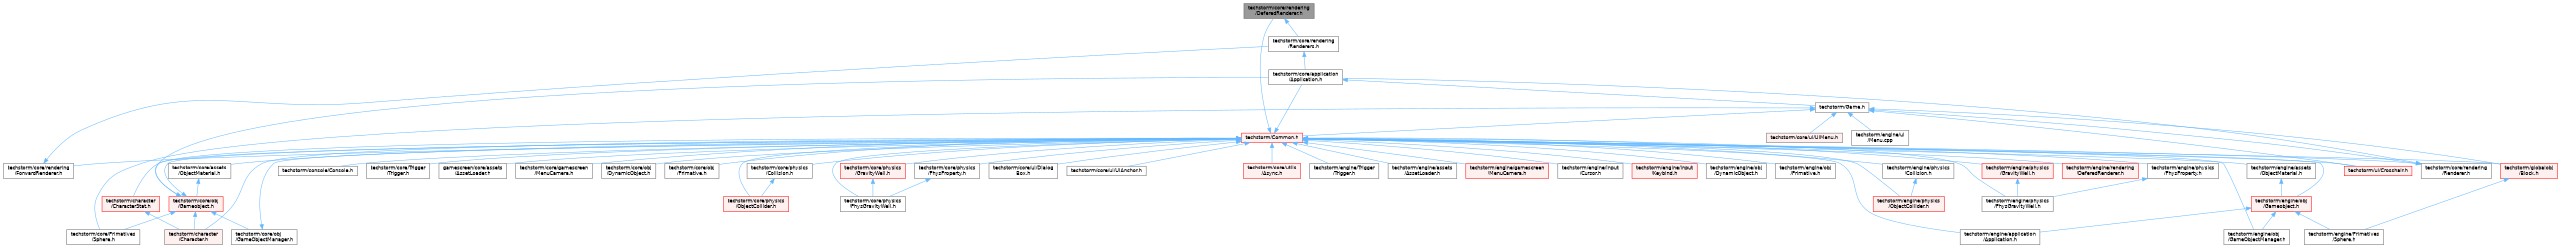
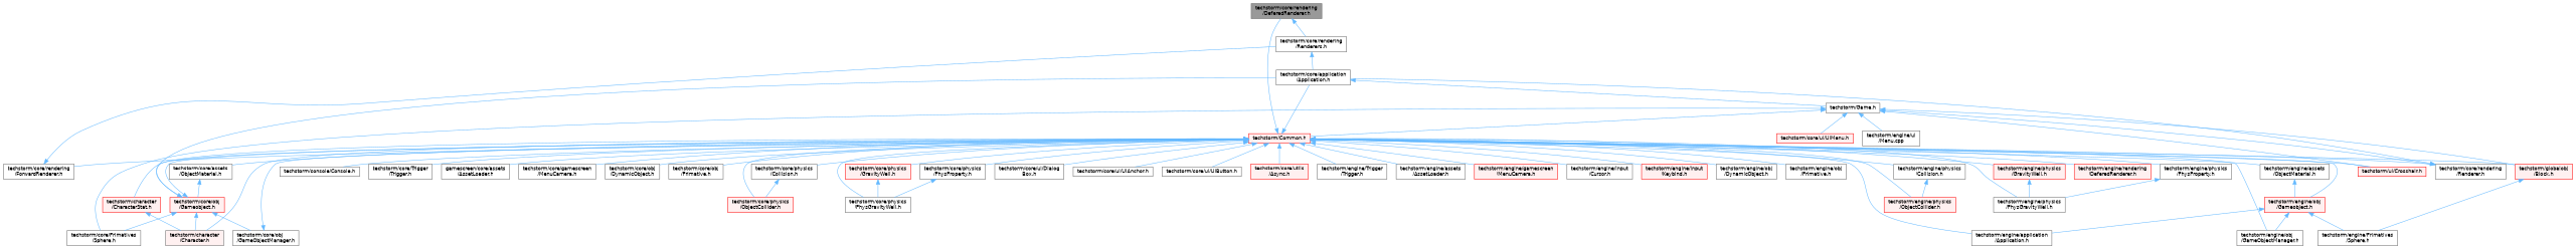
  digraph {
    node [color=grey40 fillcolor=white fontname=Helvetica fontsize=10 shape=box style=filled]
    edge [color=steelblue1 dir=back fontname=Helvetica fontsize=10 labelfontname=Helvetica labelfontsize=10 style=solid]
    n1 [color=gray40 fillcolor=grey60 fontcolor=black height=0.2 label="techstorm/core/rendering\l/DeferedRenderer.h" width=0.4]
    n2 [height=0.2 label="techstorm/core/rendering\l/Renderers.h" width=0.4]
    n3 [height=0.2 label="techstorm/core/application\l/Application.h" width=0.4]
    n4 [height=0.2 label="techstorm/Game.h" width=0.4]
    n5 [color=red fillcolor="#FFF0F0" height=0.2 label="techstorm/Common.h" width=0.4]
    n6 [height=0.2 label="techstorm/core/Primatives\l/Sphere.h" width=0.4]
    n7 [color=red fillcolor="#FFF0F0" height=0.2 label="techstorm/globalobj\l/Block.h" width=0.4]
    n8 [color=red fillcolor="#FFF0F0" height=0.2 label="techstorm/ui/Crosshair.h" width=0.4]
-   n9 [fillcolor="#FFF0F0" height=0.2 label="techstorm/core/ui/UIMenu.h" width=0.4]
+   n9 [color=red fillcolor="#FFF0F0" height=0.2 label="techstorm/core/ui/UIMenu.h" width=0.4]
    n10 [height=0.2 label="techstorm/engine/ui\l/Menu.cpp" width=0.4]
    n11 [fillcolor="#FFF0F0" height=0.2 label="techstorm/character\l/Character.h" width=0.4]
    n12 [color=red fillcolor="#FFF0F0" height=0.2 label="techstorm/character\l/CharacterStat.h" width=0.4]
    n13 [height=0.2 label="techstorm/console/Console.h" width=0.4]
    n14 [height=0.2 label="techstorm/core/Trigger\l/Trigger.h" width=0.4]
    n15 [height=0.2 label="gamescreen/core/assets\l/AssetLoader.h" width=0.4]
    n16 [height=0.2 label="techstorm/core/assets\l/ObjectMaterial.h" width=0.4]
    n17 [color=red fillcolor="#FFF0F0" height=0.2 label="techstorm/core/obj\l/Gameobject.h" width=0.4]
    n18 [height=0.2 label="techstorm/core/gamescreen\l/MenuCamera.h" width=0.4]
    n19 [height=0.2 label="techstorm/core/obj\l/DynamicObject.h" width=0.4]
    n20 [height=0.2 label="techstorm/core/obj\l/Primative.h" width=0.4]
    n21 [height=0.2 label="techstorm/core/physics\l/Collision.h" width=0.4]
    n22 [color=red fillcolor="#FFF0F0" height=0.2 label="techstorm/core/physics\l/ObjectCollider.h" width=0.4]
    n23 [color=red fillcolor="#FFF0F0" height=0.2 label="techstorm/core/physics\l/GravityWell.h" width=0.4]
    n24 [height=0.2 label="techstorm/core/physics\l/PhysGravityWell.h" width=0.4]
    n25 [height=0.2 label="techstorm/core/physics\l/PhysProperty.h" width=0.4]
    n26 [height=0.2 label="techstorm/core/rendering\l/ForwardRenderer.h" width=0.4]
    n27 [height=0.2 label="techstorm/core/rendering\l/Renderer.h" width=0.4]
    n28 [height=0.2 label="techstorm/core/ui/Dialog\lBox.h" width=0.4]
    n29 [height=0.2 label="techstorm/core/ui/UIAnchor.h" width=0.4]
+   n30 [height=0.2 label="techstorm/core/ui/UIButton.h" width=0.4]
    n31 [color=red fillcolor="#FFF0F0" height=0.2 label="techstorm/core/utils\l/Async.h" width=0.4]
    n32 [height=0.2 label="techstorm/engine/Trigger\l/Trigger.h" width=0.4]
    n33 [height=0.2 label="techstorm/engine/application\l/Application.h" width=0.4]
    n34 [height=0.2 label="techstorm/engine/assets\l/AssetLoader.h" width=0.4]
    n35 [height=0.2 label="techstorm/engine/assets\l/ObjectMaterial.h" width=0.4]
    n36 [color=red fillcolor="#FFF0F0" height=0.2 label="techstorm/engine/obj\l/Gameobject.h" width=0.4]
    n37 [height=0.2 label="techstorm/engine/obj\l/GameObjectManager.h" width=0.4]
    n38 [color=red fillcolor="#FFF0F0" height=0.2 label="techstorm/engine/gamescreen\l/MenuCamera.h" width=0.4]
    n39 [height=0.2 label="techstorm/engine/input\l/Cursor.h" width=0.4]
    n40 [color=red fillcolor="#FFF0F0" height=0.2 label="techstorm/engine/input\l/Keybind.h" width=0.4]
    n41 [height=0.2 label="techstorm/engine/obj\l/DynamicObject.h" width=0.4]
    n42 [height=0.2 label="techstorm/engine/obj\l/Primative.h" width=0.4]
    n43 [height=0.2 label="techstorm/engine/physics\l/Collision.h" width=0.4]
    n44 [color=red fillcolor="#FFF0F0" height=0.2 label="techstorm/engine/physics\l/ObjectCollider.h" width=0.4]
    n45 [color=red fillcolor="#FFF0F0" height=0.2 label="techstorm/engine/physics\l/GravityWell.h" width=0.4]
    n46 [height=0.2 label="techstorm/engine/physics\l/PhysGravityWell.h" width=0.4]
    n47 [height=0.2 label="techstorm/engine/physics\l/PhysProperty.h" width=0.4]
    n48 [color=red fillcolor="#FFF0F0" height=0.2 label="techstorm/engine/rendering\l/DeferedRenderer.h" width=0.4]
    n49 [height=0.2 label="techstorm/engine/Primatives\l/Sphere.h" width=0.4]
    n50 [height=0.2 label="techstorm/core/obj\l/GameObjectManager.h" width=0.4]
    n1 -> n2
    n2 -> n3
    n3 -> n4
    n4 -> n5
    n4 -> n6
    n4 -> n7
    n4 -> n8
    n4 -> n9
    n4 -> n10
    n5 -> n1
    n5 -> n3
    n5 -> n7
    n5 -> n8
    n5 -> n11
    n5 -> n12
    n5 -> n13
    n5 -> n14
    n5 -> n15
    n5 -> n16
    n5 -> n17
    n5 -> n18
    n5 -> n19
    n5 -> n20
    n5 -> n21
    n5 -> n22
    n5 -> n23
    n5 -> n24
    n5 -> n25
    n5 -> n26
    n5 -> n27
    n5 -> n28
    n5 -> n29
+   n5 -> n30
    n5 -> n31
    n5 -> n32
    n5 -> n33
    n5 -> n34
    n5 -> n35
    n5 -> n36
    n5 -> n37
    n5 -> n38
    n5 -> n39
    n5 -> n40
    n5 -> n41
    n5 -> n42
    n5 -> n43
    n5 -> n44
    n5 -> n45
    n5 -> n46
    n5 -> n47
    n5 -> n48
    n7 -> n49
    n12 -> n11
    n16 -> n17
    n17 -> n3
    n17 -> n5
    n17 -> n6
    n17 -> n11
    n17 -> n50
    n21 -> n22
    n23 -> n24
    n25 -> n24
    n26 -> n2
    n27 -> n3
    n27 -> n4
    n35 -> n36
    n36 -> n33
    n36 -> n37
    n36 -> n49
    n43 -> n44
    n45 -> n46
    n47 -> n46
    n50 -> n5
  }
